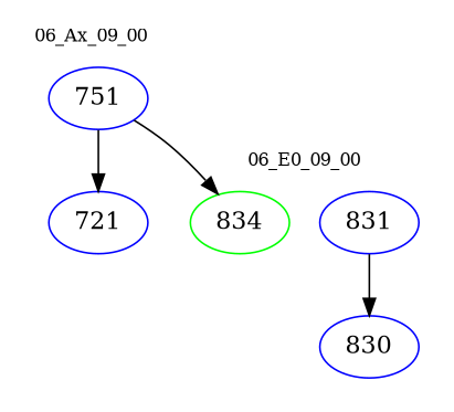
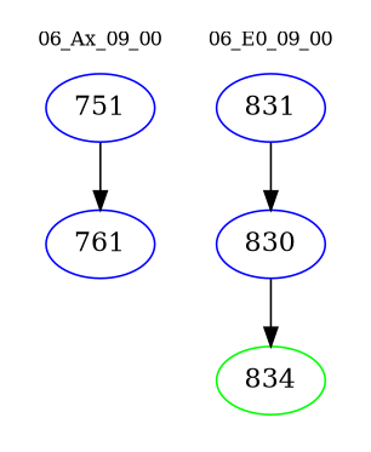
  digraph {
    node [color=blue]
    edge [color=black]
    n1 [label=751]
-   n2 [label=721]
+   n2 [label=761]
    n3 [label=830]
    n4 [label=831]
    n5 [color=green label=834]
    subgraph cluster_1 {
      color=white
      fontsize=10
      label="06_Ax_09_00"
      n1
      n2
    }
    subgraph cluster_2 {
      color=white
      fontsize=10
      label="06_E0_09_00"
      n3
      n4
      n5
    }
    n1 -> n2
-   n1 -> n5
+   n3 -> n5
    n4 -> n3
  }
